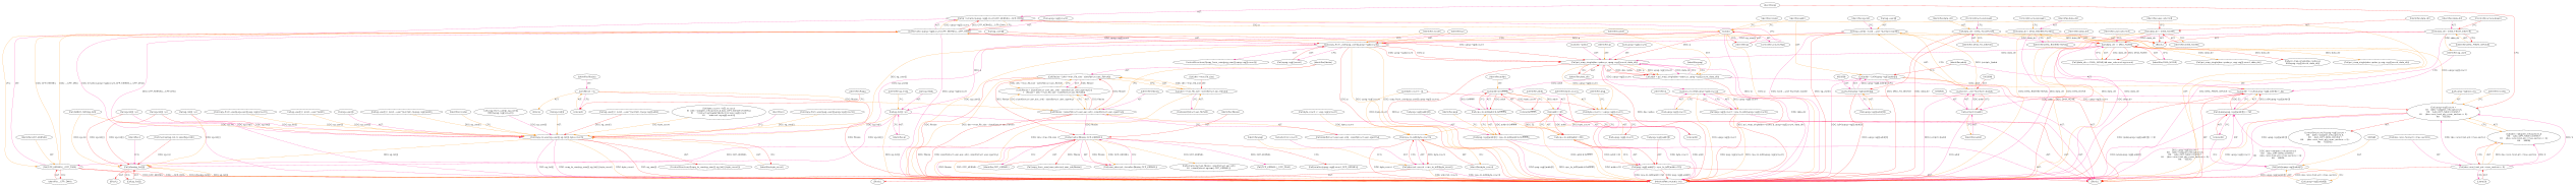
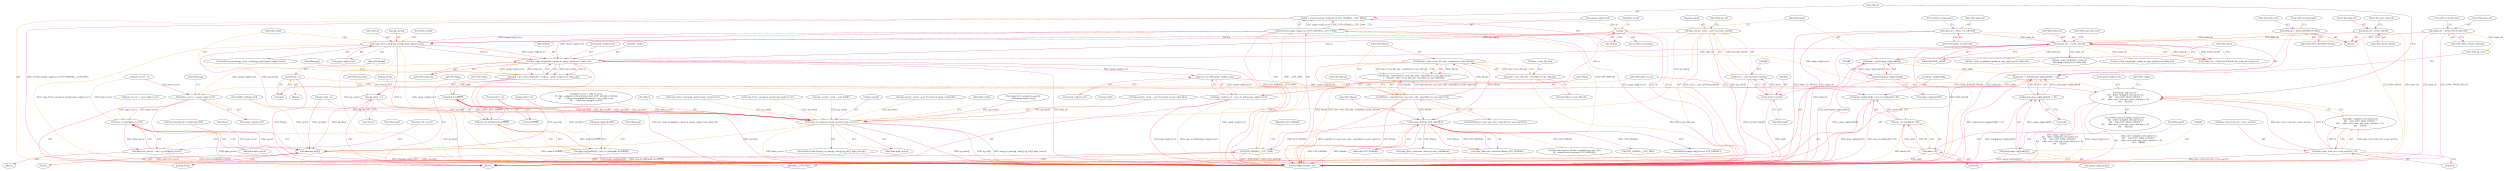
  digraph {
    fontname=Montserrat
    node [fontname=Montserrat]
    edge [color=darkorange fontname=Montserrat]
    n1 [label="(Call,p = kmalloc(upsg->sg[i].count,GFP_KERNEL|__GFP_DMA))"]
    n2 [label="(Call,kmalloc(upsg->sg[i].count,GFP_KERNEL|__GFP_DMA))"]
    n3 [label="(Call,!p)"]
    n4 [label="(MethodReturn,static int)"]
    n5 [label="(Block,)"]
    n6 [label="(Call,pci_map_single(dev->pdev, p, upsg->sg[i].count, data_dir))"]
    n7 [label="(Call,copy_from_user(p,sg_user[i],upsg->sg[i].count))"]
    n8 [label="(Call,GFP_KERNEL|__GFP_DMA)"]
    n9 [label="(Call,sg_list[i] = p)"]
    n10 [label="(Identifier,p)"]
    n11 [label="(ControlStructure,if(!p))"]
    n12 [label="(Call,cpu_to_le32(upsg->sg[i].count))"]
    n13 [label="(Call,addr = pci_map_single(dev->pdev, p, upsg->sg[i].count, data_dir))"]
    n14 [label="(Call,byte_count += upsg->sg[i].count)"]
    n15 [label="(Identifier,data_dir)"]
    n16 [label="(Call,copy_to_user(sg_user[i], sg_list[i], byte_count))"]
    n17 [label="(ControlStructure,if(copy_from_user(p,sg_user[i],upsg->sg[i].count)))"]
    n18 [label="(Call,upsg->sg[i].count)"]
    n19 [label="(Identifier,__GFP_DMA)"]
    n20 [label="(Call,upsg->sg[i].count >\n\t\t\t\t    ((dev->adapter_info.options &\n\t\t\t\t     AAC_OPT_NEW_COMM) ?\n\t\t\t\t      (dev->scsi_host_ptr->max_sectors << 9) :\n\t\t\t\t      65536))"]
    n21 [label="(Call,(dev->adapter_info.options &\n\t\t\t\t     AAC_OPT_NEW_COMM) ?\n\t\t\t\t      (dev->scsi_host_ptr->max_sectors << 9) :\n\t\t\t\t      65536)"]
    n22 [label="(ControlStructure,if (upsg->sg[i].count >\n\t\t\t\t    ((dev->adapter_info.options &\n\t\t\t\t     AAC_OPT_NEW_COMM) ?\n\t\t\t\t      (dev->scsi_host_ptr->max_sectors << 9) :\n\t\t\t\t      65536)))"]
    n23 [label="(Call,dev->scsi_host_ptr->max_sectors << 9)"]
    n24 [label="(Call,psg->sg[i].count = cpu_to_le32(upsg->sg[i].count))"]
    n25 [label="(Call,upsg->sg[i].count)"]
    n26 [label="(Call,addr & 0xffffffff)"]
    n27 [label="(Call,cpu_to_le32(byte_count))"]
    n28 [label="(Call,upsg->sg[i].count)"]
    n29 [label="(Call,kfree(sg_list[i]))"]
    n30 [label="(ControlStructure,if(copy_to_user(sg_user[i], sg_list[i], byte_count)))"]
    n31 [label="(Identifier,byte_count)"]
    n32 [label="(Identifier,p)"]
    n33 [label="(Call,sg_user[i] = (void __user *)(uintptr_t)addr)"]
    n34 [label="(Call,(void __user *)(uintptr_t)addr)"]
    n35 [label="(Call,(uintptr_t)addr)"]
    n36 [label="(Identifier,addr)"]
    n37 [label="(Call,addr += ((u64)upsg->sg[i].addr[1]) << 32)"]
    n38 [label="(Call,((u64)upsg->sg[i].addr[1]) << 32)"]
    n39 [label="(Literal,32)"]
    n40 [label="(Call,(u64)upsg->sg[i].addr[1])"]
    n41 [label="(Call,upsg->sg[i].addr[1])"]
    n42 [label="(Call,addr = (u64)upsg->sg[i].addr[0])"]
    n43 [label="(Call,(u64)upsg->sg[i].addr[0])"]
    n44 [label="(Call,upsg->sg[i].addr[0])"]
    n45 [label="(Call,data_dir == DMA_NONE)"]
    n46 [label="(Call,(data_dir == DMA_NONE) && user_srbcmd->sg.count)"]
    n47 [label="(Identifier,DMA_NONE)"]
    n48 [label="(Call,pci_map_single(dev->pdev, p, usg->sg[i].count, data_dir))"]
    n49 [label="(Call,pci_map_single(dev->pdev, p,\n\t\t\t\t\tupsg->sg[i].count, data_dir))"]
    n50 [label="(Call,pci_map_single(dev->pdev, p, usg->sg[i].count, data_dir))"]
    n51 [label="(Call,data_dir = DMA_TO_DEVICE)"]
    n52 [label="(Block,)"]
    n53 [label="(Identifier,DMA_TO_DEVICE)"]
    n54 [label="(Call,data_dir = DMA_BIDIRECTIONAL)"]
    n55 [label="(Identifier,DMA_BIDIRECTIONAL)"]
    n56 [label="(Call,data_dir = DMA_FROM_DEVICE)"]
    n57 [label="(Identifier,DMA_FROM_DEVICE)"]
    n58 [label="(Identifier,sg_user)"]
    n59 [label="(Call,data_dir = DMA_NONE)"]
    n60 [label="(Identifier,DMA_NONE)"]
    n61 [label="(Literal,9)"]
    n62 [label="(Call,kmalloc(fibsize, GFP_KERNEL))"]
    n63 [label="(Identifier,GFP_KERNEL)"]
    n64 [label="(Call,copy_from_user(user_srbcmd, user_srb,fibsize))"]
    n65 [label="(Call,user_srbcmd = kmalloc(fibsize, GFP_KERNEL))"]
    n66 [label="(Call,kmalloc(actual_fibsize - sizeof(struct aac_srb)\n\t\t\t  + sizeof(struct sgmap), GFP_KERNEL))"]
    n67 [label="(Call,GFP_KERNEL|__GFP_DMA)"]
    n68 [label="(Call,kmalloc(upsg->sg[i].count, GFP_KERNEL))"]
    n69 [label="(Call,fibsize > (dev->max_fib_size - sizeof(struct aac_fibhdr)))"]
    n70 [label="(Call,dev->max_fib_size - sizeof(struct aac_fibhdr))"]
    n71 [label="(Call,(fibsize < (sizeof(struct user_aac_srb) - sizeof(struct user_sgentry))) ||\n\t    (fibsize > (dev->max_fib_size - sizeof(struct aac_fibhdr))))"]
    n72 [label="(Call,sizeof(struct aac_fibhdr))"]
    n73 [label="(Call,fibsize < (sizeof(struct user_aac_srb) - sizeof(struct user_sgentry)))"]
    n74 [label="(Call,sizeof(struct user_aac_srb) - sizeof(struct user_sgentry))"]
    n75 [label="(Call,fibsize = 0)"]
    n76 [label="(Block,)"]
    n77 [label="(Literal,0)"]
    n78 [label="(Block,)"]
    n79 [label="(Call,sg_list[i])"]
    n80 [label="(Call,cpu_to_le32(addr & 0xffffffff))"]
    n81 [label="(Call,addr>>32)"]
    n82 [label="(Literal,0xffffffff)"]
    n83 [label="(Call,psg->sg[i].addr[0] = cpu_to_le32(addr & 0xffffffff))"]
    n84 [label="(Call,cpu_to_le32(addr>>32))"]
    n85 [label="(Literal,32)"]
    n86 [label="(Call,psg->sg[i].addr[1] = cpu_to_le32(addr>>32))"]
    n87 [label="(Call,srbcmd->count = cpu_to_le32(byte_count))"]
    n88 [label="(Identifier,byte_count)"]
    n89 [label="(Block,)"]
    n90 [label="(ControlStructure,break;)"]
    n91 [label="(Identifier,fibsize)"]
    n92 [label="(Identifier,flags)"]
    n93 [label="(Identifier,sg_list)"]
    n94 [label="(Identifier,data_dir)"]
    n95 [label="(Identifier,sg_indx)"]
    n96 [label="(ControlStructure,break;)"]
    n97 [label="(Identifier,user_srbcmd)"]
    n98 [label="(Identifier,user_srbcmd)"]
    n99 [label="(Identifier,addr)"]
    n100 [label="(Call,copy_from_user(p, sg_user[i],\n\t\t\t\t\t\t\tupsg->sg[i].count))"]
    n101 [label="(Call,dev->max_fib_size)"]
    n102 [label="(Call,sg_list[i])"]
    n103 [label="(Call,byte_count = 0)"]
    n104 [label="(Identifier,addr)"]
    n105 [label="(Identifier,fibsize)"]
    n106 [label="(Call,byte_count += usg->sg[i].count)"]
    n107 [label="(Identifier,fibsize)"]
    n108 [label="(Call,psg->sg[i].addr[0])"]
    n109 [label="(Call,sg_list[i] = p)"]
    n110 [label="(Identifier,GFP_KERNEL)"]
    n111 [label="(Identifier,p)"]
    n112 [label="(Identifier,i)"]
    n113 [label="(Call,sg_user[i] = (void __user *)(uintptr_t)usg->sg[i].addr)"]
    n114 [label="(Call,sg_list[i] = p)"]
    n115 [label="(Identifier,addr)"]
    n116 [label="(Identifier,fibsize)"]
    n117 [label="(Identifier,psg)"]
    n118 [label="(Identifier,p)"]
    n119 [label="(Identifier,byte_count)"]
    n120 [label="(Call,sg_user[i])"]
    n121 [label="(Call,byte_count = le32_to_cpu(\n\t\t\t  (dev->adapter_info.options & AAC_OPT_SGMAP_HOST64)\n\t\t\t      ? ((struct sgmap64*)&srbcmd->sg)->sg[i].count\n\t\t\t      : srbcmd->sg.sg[i].count))"]
    n122 [label="(Call,dev->scsi_host_ptr->max_sectors)"]
    n123 [label="(Identifier,rcode)"]
    n124 [label="(Identifier,data_dir)"]
    n125 [label="(Call,upsg->sg[i].count)"]
    n126 [label="(Call,memset(sg_list, 0, sizeof(sg_list)))"]
    n127 [label="(Identifier,psg)"]
    n128 [label="(Identifier,i)"]
    n129 [label="(Identifier,addr)"]
    n130 [label="(Identifier,data_dir)"]
    n131 [label="(Identifier,data_dir)"]
    n132 [label="(Identifier,addr)"]
    n133 [label="(Identifier,psg)"]
    n134 [label="(Call,copy_from_user(p,sg_user[i],upsg->sg[i].count))"]
    n135 [label="(Call,ARRAY_SIZE(sg_list))"]
    n136 [label="(Call,copy_from_user(p,sg_user[i],usg->sg[i].count))"]
    n137 [label="(Identifier,i)"]
    n138 [label="(Call,sg_list[i] = p)"]
    n139 [label="(Call,sg_user[i] = (void __user *)addr)"]
    n140 [label="(Identifier,psg)"]
    n141 [label="(Call,sg_user[i])"]
    n142 [label="(Call,upsg->sg[i].count)"]
    n143 [label="(Call,psg->sg[i].addr[1])"]
    n144 [label="(Call,srbcmd->count)"]
    n145 [label="(Identifier,rcode)"]
    n146 [label="(Call,sg_list[i])"]
    n147 [label="(Call,dev->pdev)"]
    n148 [label="(Identifier,data_dir)"]
    n149 [label="(Call,sg_user[i])"]
    n150 [label="(ControlStructure,break;)"]
    n151 [label="(Call,upsg->sg[i].count)"]
    n152 [label="(Identifier,rcode)"]
    n153 [label="(Call,sg_user[i] = (void __user *)(uintptr_t)upsg->sg[i].addr)"]
    n154 [label="(Identifier,rcode)"]
    n155 [label="(Identifier,p)"]
    1000598
    1000600
    1000582
    1000568
    n1 -> n2 [label="CFG: "]
    n1 -> n3 [label="DDG: p"]
    n1 -> n4 [color=deeppink label="DDG: kmalloc(upsg->sg[i].count,GFP_KERNEL|__GFP_DMA)"]
    n1 -> n5 [label="AST: "]
    n2 -> n1 [color=deeppink label="AST: "]
    n2 -> n1 [label="DDG: upsg->sg[i].count"]
    n2 -> n1 [color=red label="DDG: GFP_KERNEL|__GFP_DMA"]
    n2 -> n4 [color=deeppink label="DDG: GFP_KERNEL|__GFP_DMA"]
    n2 -> n4 [color=deeppink label="DDG: upsg->sg[i].count"]
    n2 -> n6 [color=red label="DDG: upsg->sg[i].count"]
    n2 -> n7 [color=deeppink label="DDG: upsg->sg[i].count"]
    n2 -> n8 [label="CFG: "]
    n3 -> n4 [color=deeppink label="DDG: !p"]
    n3 -> n4 [label="DDG: p"]
    n3 -> n6 [color=red label="DDG: p"]
    n3 -> n7 [color=red label="DDG: p"]
    n3 -> n9 [color=deeppink label="DDG: p"]
    n3 -> n10 [color=red label="CFG: "]
    n3 -> n11 [color=deeppink label="AST: "]
    n6 -> n4 [color=red label="DDG: p"]
    n6 -> n4 [color=red label="DDG: dev->pdev"]
    n6 -> n4 [color=deeppink label="DDG: data_dir"]
    n6 -> n12 [color=deeppink label="DDG: upsg->sg[i].count"]
    n6 -> n13 [color=red label="AST: "]
    n6 -> n13 [color=red label="DDG: dev->pdev"]
    n6 -> n13 [color=red label="DDG: p"]
    n6 -> n13 [label="DDG: upsg->sg[i].count"]
    n6 -> n13 [color=deeppink label="DDG: data_dir"]
    n6 -> n14 [label="DDG: upsg->sg[i].count"]
    n6 -> n15 [color=red label="CFG: "]
    n7 -> n4 [label="DDG: sg_user[i]"]
    n7 -> n4 [color=red label="DDG: p"]
    n7 -> n4 [label="DDG: upsg->sg[i].count"]
    n7 -> n4 [label="DDG: copy_from_user(p,sg_user[i],upsg->sg[i].count)"]
    n7 -> n6 [color=red label="DDG: p"]
    n7 -> n6 [color=red label="DDG: upsg->sg[i].count"]
    n7 -> n16 [color=deeppink label="DDG: sg_user[i]"]
    n7 -> n17 [color=deeppink label="AST: "]
    n7 -> n18 [color=deeppink label="CFG: "]
    n8 -> n2 [color=deeppink label="AST: "]
    n8 -> n2 [label="DDG: GFP_KERNEL"]
    n8 -> n2 [label="DDG: __GFP_DMA"]
    n8 -> n4 [color=red label="DDG: GFP_KERNEL"]
    n8 -> n4 [color=red label="DDG: __GFP_DMA"]
    n8 -> n19 [color=red label="CFG: "]
    n9 -> n4 [label="DDG: sg_list[i]"]
    n9 -> n5 [color=deeppink label="AST: "]
    n9 -> n16 [label="DDG: sg_list[i]"]
    n9 -> n29 [color=deeppink label="DDG: sg_list[i]"]
    n9 -> n32 [color=deeppink label="CFG: "]
    n10 -> n1 [color=deeppink label="CFG: "]
    n10 -> n3 [color=red label="AST: "]
    n12 -> n4 [label="DDG: upsg->sg[i].count"]
    n12 -> n20 [color=red label="DDG: upsg->sg[i].count"]
    n12 -> n24 [color=deeppink label="AST: "]
    n12 -> n24 [label="DDG: upsg->sg[i].count"]
    n12 -> n25 [label="CFG: "]
    n13 -> n4 [color=red label="DDG: pci_map_single(dev->pdev, p, upsg->sg[i].count, data_dir)"]
    n13 -> n5 [color=deeppink label="AST: "]
    n13 -> n6 [color=deeppink label="CFG: "]
    n13 -> n26 [color=deeppink label="DDG: addr"]
    n14 -> n4 [color=deeppink label="DDG: byte_count"]
    n14 -> n5 [color=red label="AST: "]
    n14 -> n27 [label="DDG: byte_count"]
    n14 -> n28 [color=red label="CFG: "]
    n15 -> n6 [color=red label="AST: "]
    n16 -> n4 [color=red label="DDG: sg_user[i]"]
    n16 -> n4 [color=deeppink label="DDG: sg_list[i]"]
    n16 -> n4 [color=deeppink label="DDG: copy_to_user(sg_user[i], sg_list[i], byte_count)"]
    n16 -> n4 [label="DDG: byte_count"]
    n16 -> n29 [label="DDG: sg_list[i]"]
    n16 -> n30 [color=red label="AST: "]
    n16 -> n31 [color=red label="CFG: "]
    n18 -> n7 [color=red label="AST: "]
    n19 -> n8 [color=red label="AST: "]
    n20 -> n2 [label="DDG: upsg->sg[i].count"]
    n20 -> n4 [color=deeppink label="DDG: upsg->sg[i].count >\n\t\t\t\t    ((dev->adapter_info.options &\n\t\t\t\t     AAC_OPT_NEW_COMM) ?\n\t\t\t\t      (dev->scsi_host_ptr->max_sectors << 9) :\n\t\t\t\t      65536)"]
    n20 -> n4 [label="DDG: upsg->sg[i].count"]
    n20 -> n4 [color=deeppink label="DDG: (dev->adapter_info.options &\n\t\t\t\t     AAC_OPT_NEW_COMM) ?\n\t\t\t\t      (dev->scsi_host_ptr->max_sectors << 9) :\n\t\t\t\t      65536"]
    n20 -> n21 [label="CFG: "]
    n20 -> n22 [color=red label="AST: "]
    n21 -> n20 [label="AST: "]
    n21 -> n23 [color=red label="CFG: "]
    n23 -> n4 [color=red label="DDG: dev->scsi_host_ptr->max_sectors"]
    n23 -> n20 [color=deeppink label="DDG: dev->scsi_host_ptr->max_sectors"]
    n23 -> n20 [color=deeppink label="DDG: 9"]
    n23 -> n21 [label="AST: "]
    n23 -> n21 [label="DDG: dev->scsi_host_ptr->max_sectors"]
    n23 -> n21 [color=deeppink label="DDG: 9"]
    n23 -> n61 [color=deeppink label="CFG: "]
    n24 -> n4 [color=red label="DDG: psg->sg[i].count"]
    n24 -> n4 [label="DDG: cpu_to_le32(upsg->sg[i].count)"]
    n24 -> n5 [color=deeppink label="AST: "]
    n24 -> n12 [color=deeppink label="CFG: "]
    n25 -> n12 [color=deeppink label="AST: "]
    n26 -> n80 [color=deeppink label="AST: "]
    n26 -> n80 [color=red label="DDG: addr"]
    n26 -> n80 [color=deeppink label="DDG: 0xffffffff"]
-   n26 -> n81 [label="DDG: addr"]
    n26 -> n82 [color=red label="CFG: "]
    n27 -> n4 [color=red label="DDG: byte_count"]
    n27 -> n87 [color=deeppink label="AST: "]
    n27 -> n87 [color=red label="DDG: byte_count"]
    n27 -> n88 [label="CFG: "]
    n28 -> n14 [label="AST: "]
    n29 -> n4 [label="DDG: kfree(sg_list[i])"]
    n29 -> n4 [label="DDG: sg_list[i]"]
    n29 -> n78 [color=red label="AST: "]
    n29 -> n79 [color=red label="CFG: "]
    n31 -> n16 [label="AST: "]
    n32 -> n9 [color=deeppink label="AST: "]
    n33 -> n4 [color=deeppink label="DDG: (void __user *)(uintptr_t)addr"]
    n33 -> n4 [color=red label="DDG: sg_user[i]"]
    n33 -> n5 [label="AST: "]
    n33 -> n7 [color=deeppink label="DDG: sg_user[i]"]
    n33 -> n16 [label="DDG: sg_user[i]"]
    n33 -> n34 [label="CFG: "]
    n34 -> n4 [color=deeppink label="DDG: (uintptr_t)addr"]
    n34 -> n33 [label="AST: "]
    n34 -> n33 [label="DDG: (uintptr_t)addr"]
    n34 -> n35 [color=red label="CFG: "]
    n35 -> n4 [color=deeppink label="DDG: addr"]
    n35 -> n34 [color=deeppink label="AST: "]
    n35 -> n34 [color=deeppink label="DDG: addr"]
    n35 -> n36 [label="CFG: "]
    n36 -> n35 [color=deeppink label="AST: "]
    n37 -> n4 [color=red label="DDG: ((u64)upsg->sg[i].addr[1]) << 32"]
    n37 -> n5 [color=red label="AST: "]
    n37 -> n35 [color=deeppink label="DDG: addr"]
    n37 -> n38 [color=deeppink label="CFG: "]
    n38 -> n4 [color=deeppink label="DDG: (u64)upsg->sg[i].addr[1]"]
    n38 -> n37 [label="AST: "]
    n38 -> n37 [color=red label="DDG: (u64)upsg->sg[i].addr[1]"]
    n38 -> n37 [color=red label="DDG: 32"]
    n38 -> n39 [color=deeppink label="CFG: "]
    n39 -> n38 [color=red label="AST: "]
    n39 -> n40 [color=deeppink label="CFG: "]
    n40 -> n4 [color=deeppink label="DDG: upsg->sg[i].addr[1]"]
    n40 -> n38 [color=deeppink label="AST: "]
    n40 -> n38 [color=deeppink label="DDG: upsg->sg[i].addr[1]"]
    n40 -> n41 [label="CFG: "]
    n41 -> n40 [label="AST: "]
    n42 -> n4 [color=deeppink label="DDG: (u64)upsg->sg[i].addr[0]"]
    n42 -> n5 [color=red label="AST: "]
    n42 -> n37 [label="DDG: addr"]
    n42 -> n43 [color=red label="CFG: "]
    n43 -> n4 [color=red label="DDG: upsg->sg[i].addr[0]"]
    n43 -> n42 [color=deeppink label="AST: "]
    n43 -> n42 [color=deeppink label="DDG: upsg->sg[i].addr[0]"]
    n43 -> n44 [color=deeppink label="CFG: "]
    n44 -> n43 [label="AST: "]
    n45 -> n4 [color=deeppink label="DDG: data_dir"]
    n45 -> n4 [color=red label="DDG: DMA_NONE"]
    n45 -> n6 [color=deeppink label="DDG: data_dir"]
    n45 -> n46 [label="AST: "]
    n45 -> n46 [color=red label="DDG: data_dir"]
    n45 -> n46 [color=red label="DDG: DMA_NONE"]
    n45 -> n47 [color=deeppink label="CFG: "]
    n45 -> n48 [label="DDG: data_dir"]
    n45 -> n49 [color=red label="DDG: data_dir"]
    n45 -> n50 [label="DDG: data_dir"]
    n46 -> n45 [color=deeppink label="CFG: "]
    n47 -> n45 [color=red label="AST: "]
    n51 -> n4 [color=red label="DDG: DMA_TO_DEVICE"]
    n51 -> n4 [color=red label="DDG: data_dir"]
    n51 -> n45 [color=deeppink label="DDG: data_dir"]
    n51 -> n52 [label="AST: "]
    n51 -> n53 [label="CFG: "]
    n53 -> n51 [color=deeppink label="AST: "]
    n54 -> n4 [label="DDG: DMA_BIDIRECTIONAL"]
    n54 -> n4 [color=deeppink label="DDG: data_dir"]
    n54 -> n45 [label="DDG: data_dir"]
    n54 -> n52 [color=red label="AST: "]
    n54 -> n55 [color=deeppink label="CFG: "]
    n55 -> n54 [label="AST: "]
    n56 -> n4 [color=deeppink label="DDG: data_dir"]
    n56 -> n4 [color=deeppink label="DDG: DMA_FROM_DEVICE"]
    n56 -> n52 [color=red label="AST: "]
    n56 -> n57 [color=red label="CFG: "]
    n56 -> n58 [label="DDG: data_dir"]
    n57 -> n56 [label="AST: "]
    n58 -> n37 [color=deeppink label="CFG: "]
    n59 -> n4 [label="DDG: DMA_NONE"]
    n59 -> n4 [label="DDG: data_dir"]
    n59 -> n45 [color=red label="DDG: data_dir"]
    n59 -> n52 [color=red label="AST: "]
    n59 -> n60 [label="CFG: "]
    n60 -> n59 [color=red label="AST: "]
    n61 -> n23 [color=red label="AST: "]
    n62 -> n4 [color=deeppink label="DDG: fibsize"]
    n62 -> n4 [label="DDG: GFP_KERNEL"]
    n62 -> n8 [color=deeppink label="DDG: GFP_KERNEL"]
    n62 -> n63 [color=deeppink label="CFG: "]
    n62 -> n64 [color=red label="DDG: fibsize"]
    n62 -> n65 [color=deeppink label="AST: "]
    n62 -> n65 [color=red label="DDG: fibsize"]
    n62 -> n65 [label="DDG: GFP_KERNEL"]
    n62 -> n66 [label="DDG: GFP_KERNEL"]
    n62 -> n67 [color=deeppink label="DDG: GFP_KERNEL"]
    n62 -> n68 [color=red label="CFG: "]
    n63 -> n62 [color=red label="AST: "]
    n65 -> n62 [color=deeppink label="CFG: "]
    n69 -> n4 [color=red label="DDG: fibsize"]
    n69 -> n4 [label="DDG: dev->max_fib_size - sizeof(struct aac_fibhdr)"]
    n69 -> n62 [color=red label="DDG: fibsize"]
    n69 -> n70 [label="CFG: "]
    n69 -> n71 [color=deeppink label="AST: "]
    n69 -> n71 [color=red label="DDG: fibsize"]
    n69 -> n71 [label="DDG: dev->max_fib_size - sizeof(struct aac_fibhdr)"]
    n70 -> n4 [label="DDG: dev->max_fib_size"]
    n70 -> n69 [label="AST: "]
    n70 -> n69 [label="DDG: dev->max_fib_size"]
    n70 -> n72 [color=deeppink label="CFG: "]
    n71 -> n69 [label="CFG: "]
    n71 -> n73 [label="CFG: "]
    n72 -> n70 [label="AST: "]
    n73 -> n4 [color=red label="DDG: sizeof(struct user_aac_srb) - sizeof(struct user_sgentry)"]
    n73 -> n4 [color=red label="DDG: fibsize"]
    n73 -> n62 [color=deeppink label="DDG: fibsize"]
    n73 -> n69 [color=red label="DDG: fibsize"]
    n73 -> n71 [label="AST: "]
    n73 -> n71 [color=red label="DDG: fibsize"]
    n73 -> n71 [label="DDG: sizeof(struct user_aac_srb) - sizeof(struct user_sgentry)"]
    n73 -> n74 [color=deeppink label="CFG: "]
    n74 -> n73 [label="AST: "]
    n75 -> n4 [color=red label="DDG: fibsize"]
    n75 -> n73 [label="DDG: fibsize"]
    n75 -> n76 [label="AST: "]
    n75 -> n77 [color=deeppink label="CFG: "]
    n77 -> n75 [label="AST: "]
    n79 -> n29 [color=red label="AST: "]
    n80 -> n4 [label="DDG: addr & 0xffffffff"]
    n80 -> n26 [color=red label="CFG: "]
    n80 -> n83 [label="AST: "]
    n80 -> n83 [color=red label="DDG: addr & 0xffffffff"]
    n81 -> n4 [color=deeppink label="DDG: addr"]
    n81 -> n84 [label="AST: "]
    n81 -> n84 [color=red label="DDG: addr"]
    n81 -> n84 [color=red label="DDG: 32"]
    n81 -> n85 [color=red label="CFG: "]
    n82 -> n26 [color=red label="AST: "]
    n83 -> n4 [color=deeppink label="DDG: psg->sg[i].addr[0]"]
    n83 -> n4 [label="DDG: cpu_to_le32(addr & 0xffffffff)"]
    n83 -> n5 [color=deeppink label="AST: "]
    n83 -> n80 [label="CFG: "]
    n84 -> n4 [label="DDG: addr>>32"]
    n84 -> n81 [label="CFG: "]
    n84 -> n86 [color=deeppink label="AST: "]
    n84 -> n86 [color=red label="DDG: addr>>32"]
    n85 -> n81 [color=deeppink label="AST: "]
    n86 -> n4 [color=red label="DDG: psg->sg[i].addr[1]"]
    n86 -> n4 [color=deeppink label="DDG: cpu_to_le32(addr>>32)"]
    n86 -> n5 [color=red label="AST: "]
    n86 -> n84 [label="CFG: "]
    n87 -> n4 [label="DDG: srbcmd->count"]
    n87 -> n4 [color=deeppink label="DDG: cpu_to_le32(byte_count)"]
    n87 -> n27 [color=red label="CFG: "]
    n87 -> n89 [color=red label="AST: "]
    n88 -> n27 [color=red label="AST: "]
    n90 -> n54 [label="CFG: "]
    n91 -> n73 [color=deeppink label="AST: "]
    n92 -> n77 [color=red label="CFG: "]
    n93 -> n33 [color=deeppink label="CFG: "]
    n94 -> n56 [color=deeppink label="AST: "]
    n95 -> n9 [label="CFG: "]
    n96 -> n56 [color=red label="CFG: "]
    n97 -> n45 [color=deeppink label="CFG: "]
    n98 -> n59 [color=red label="CFG: "]
    n99 -> n3 [label="CFG: "]
    n99 -> n42 [label="AST: "]
    n100 -> n16 [color=deeppink label="DDG: sg_user[i]"]
    n101 -> n70 [color=red label="AST: "]
    n102 -> n16 [label="AST: "]
    n103 -> n14 [color=red label="DDG: byte_count"]
    n103 -> n27 [label="DDG: byte_count"]
    n104 -> n7 [label="CFG: "]
    n104 -> n13 [label="AST: "]
    n105 -> n75 [color=deeppink label="AST: "]
    n106 -> n27 [label="DDG: byte_count"]
    n107 -> n69 [color=deeppink label="AST: "]
    n107 -> n73 [label="CFG: "]
    n108 -> n83 [color=deeppink label="AST: "]
    n109 -> n16 [color=red label="DDG: sg_list[i]"]
    n109 -> n29 [color=red label="DDG: sg_list[i]"]
    n110 -> n8 [label="AST: "]
    n111 -> n7 [color=red label="AST: "]
    n112 -> n29 [color=deeppink label="CFG: "]
    n113 -> n16 [color=red label="DDG: sg_user[i]"]
    n114 -> n16 [color=deeppink label="DDG: sg_list[i]"]
    n114 -> n29 [label="DDG: sg_list[i]"]
    n115 -> n81 [color=deeppink label="AST: "]
    n116 -> n62 [color=red label="AST: "]
    n117 -> n14 [label="CFG: "]
    n118 -> n6 [label="AST: "]
    n119 -> n14 [label="AST: "]
    n119 -> n86 [color=red label="CFG: "]
    n120 -> n7 [color=red label="AST: "]
    n121 -> n16 [label="DDG: byte_count"]
    n122 -> n23 [color=deeppink label="AST: "]
    n123 -> n7 [label="CFG: "]
    n124 -> n54 [color=deeppink label="AST: "]
    n125 -> n6 [color=deeppink label="AST: "]
    n126 -> n29 [color=red label="DDG: sg_list"]
    n127 -> n13 [label="CFG: "]
    n128 -> n16 [color=deeppink label="CFG: "]
    n129 -> n26 [label="AST: "]
    n130 -> n45 [color=red label="AST: "]
    n131 -> n59 [color=red label="AST: "]
    n132 -> n37 [color=deeppink label="AST: "]
    n132 -> n42 [color=red label="CFG: "]
    n133 -> n83 [label="CFG: "]
    n134 -> n16 [label="DDG: sg_user[i]"]
    n135 -> n16 [label="DDG: sg_list"]
    n135 -> n29 [label="DDG: sg_list"]
    n136 -> n16 [label="DDG: sg_user[i]"]
    n137 -> n24 [color=red label="CFG: "]
    n138 -> n16 [color=deeppink label="DDG: sg_list[i]"]
    n138 -> n29 [color=red label="DDG: sg_list[i]"]
    n139 -> n16 [label="DDG: sg_user[i]"]
    n140 -> n87 [label="CFG: "]
    n141 -> n33 [label="AST: "]
    n142 -> n20 [label="AST: "]
    n143 -> n86 [color=red label="AST: "]
    n144 -> n87 [color=deeppink label="AST: "]
    n145 -> n3 [label="CFG: "]
    n146 -> n9 [color=deeppink label="AST: "]
    n147 -> n6 [color=deeppink label="AST: "]
    n148 -> n51 [label="AST: "]
    n149 -> n16 [color=deeppink label="AST: "]
    n150 -> n51 [color=deeppink label="CFG: "]
    n151 -> n2 [color=deeppink label="AST: "]
    n152 -> n20 [label="CFG: "]
    n153 -> n16 [label="DDG: sg_user[i]"]
    n154 -> n16 [label="CFG: "]
    n155 -> n1 [color=deeppink label="AST: "]
    n155 -> n20 [color=red label="CFG: "]
    1000598 -> n34 [color=red label="AST: "]
    1000600 -> n35 [color=deeppink label="AST: "]
    1000582 -> n40 [label="AST: "]
    1000568 -> n43 [color=deeppink label="AST: "]
  }
